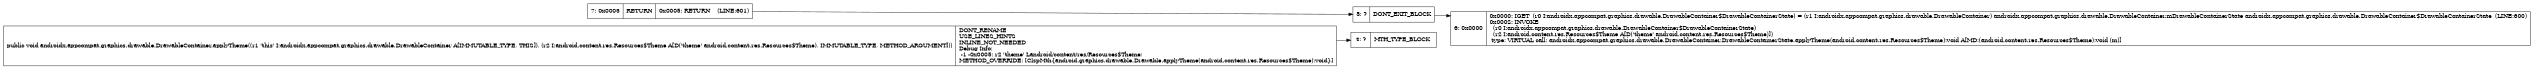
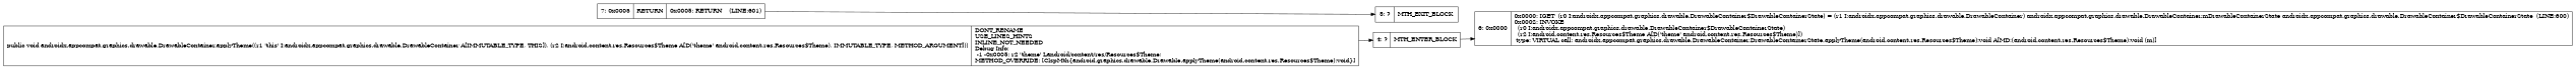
  digraph {
    rankdir=LR
    node [shape=record]
-   n1 [label="{4\:\ ?|MTH_TYPE_BLOCK\l}"]
+   n1 [label="{4\:\ ?|MTH_ENTER_BLOCK\l}"]
    n2 [label="{6\:\ 0x0000|0x0000: IGET  (r0 I:androidx.appcompat.graphics.drawable.DrawableContainer$DrawableContainerState) = (r1 I:androidx.appcompat.graphics.drawable.DrawableContainer) androidx.appcompat.graphics.drawable.DrawableContainer.mDrawableContainerState androidx.appcompat.graphics.drawable.DrawableContainer$DrawableContainerState  (LINE:600)\l0x0002: INVOKE  \l  (r0 I:androidx.appcompat.graphics.drawable.DrawableContainer$DrawableContainerState)\l  (r2 I:android.content.res.Resources$Theme A[D('theme' android.content.res.Resources$Theme)])\l type: VIRTUAL call: androidx.appcompat.graphics.drawable.DrawableContainer.DrawableContainerState.applyTheme(android.content.res.Resources$Theme):void A[MD:(android.content.res.Resources$Theme):void (m)]\l}"]
    n3 [label="{7\:\ 0x0005|RETURN\l|0x0005: RETURN    (LINE:601)\l}"]
-   n4 [label="{5\:\ ?|DONT_EXIT_BLOCK\l}"]
+   n4 [label="{5\:\ ?|MTH_EXIT_BLOCK\l}"]
    n5 [label="{public void androidx.appcompat.graphics.drawable.DrawableContainer.applyTheme((r1 'this' I:androidx.appcompat.graphics.drawable.DrawableContainer A[IMMUTABLE_TYPE, THIS]), (r2 I:android.content.res.Resources$Theme A[D('theme' android.content.res.Resources$Theme), IMMUTABLE_TYPE, METHOD_ARGUMENT]))  | DONT_RENAME\lUSE_LINES_HINTS\lINLINE_NOT_NEEDED\lDebug Info:\l  \-1 \-0x0005: r2 'theme' Landroid\/content\/res\/Resources$Theme;\lMETHOD_OVERRIDE: [ClspMth\{android.graphics.drawable.Drawable.applyTheme(android.content.res.Resources$Theme):void\}]\l}"]
-   n4 -> n2
+   n1 -> n2
    n3 -> n4
    n5 -> n1
  }
